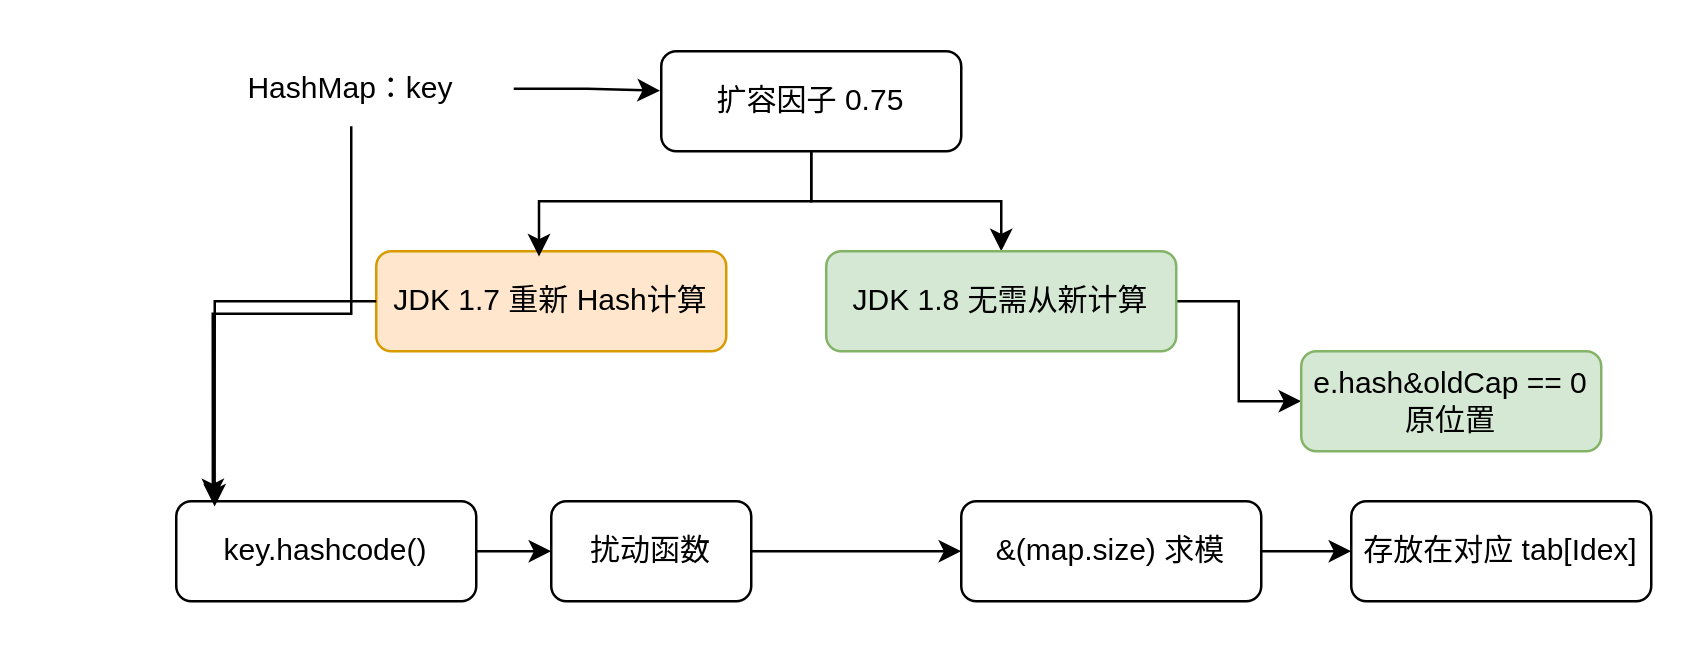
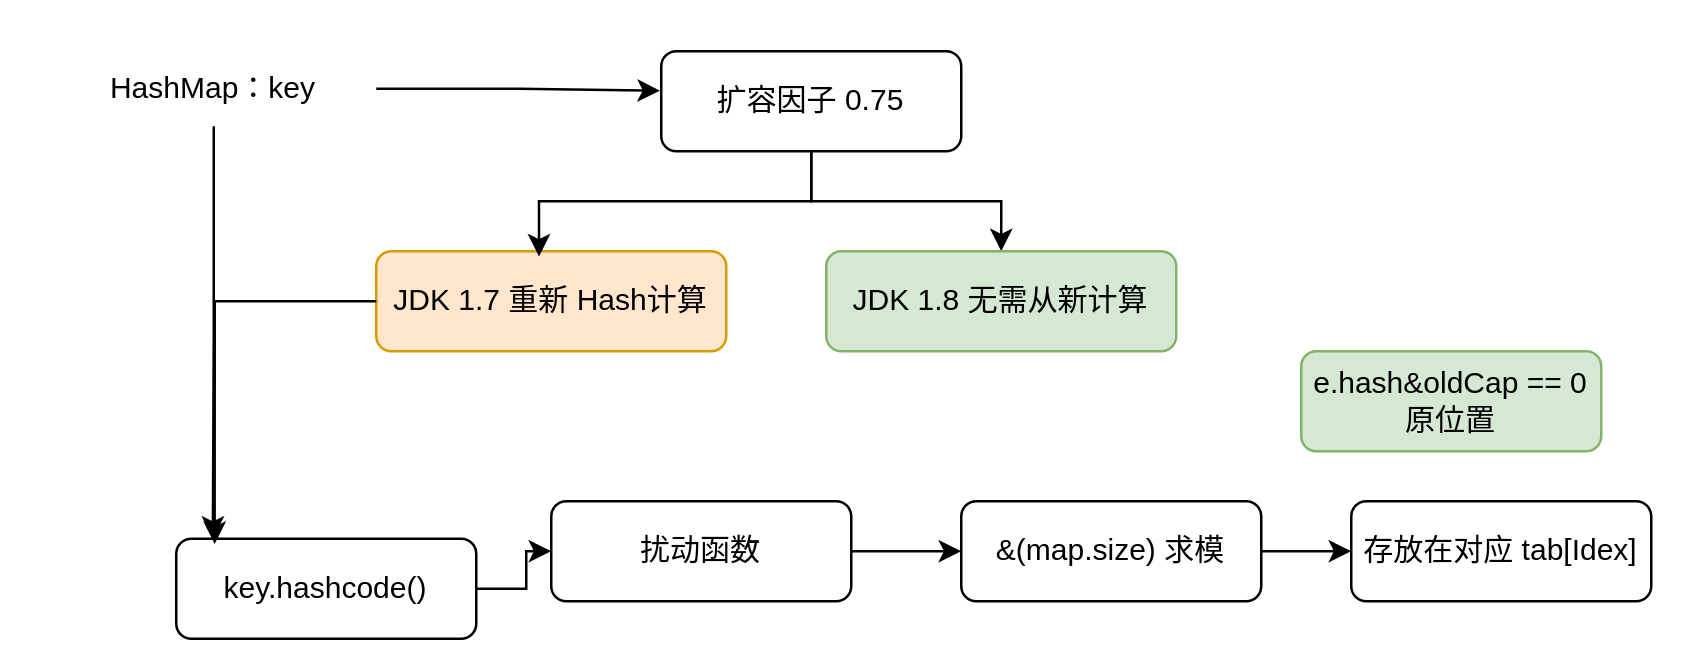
  <mxCell id="0" />
  <mxCell id="1" parent="0" />
  <mxCell id="2" style="edgeStyle=orthogonalEdgeStyle;rounded=0;orthogonalLoop=1;jettySize=auto;html=1;exitX=1;exitY=0.5;exitDx=0;exitDy=0;" parent="1" source="3" target="5" edge="1"><mxGeometry relative="1" as="geometry" /></mxCell>
- <mxCell id="3" value="key.hashcode()" style="rounded=1;whiteSpace=wrap;html=1;" parent="1" vertex="1"><mxGeometry x="70" y="200" width="120" height="40" as="geometry" /></mxCell>
+ <mxCell id="3" value="key.hashcode()" style="rounded=1;whiteSpace=wrap;html=1;" parent="1" vertex="1"><mxGeometry x="70" y="215" width="120" height="40" as="geometry" /></mxCell>
  <mxCell id="4" style="edgeStyle=orthogonalEdgeStyle;rounded=0;orthogonalLoop=1;jettySize=auto;html=1;exitX=1;exitY=0.5;exitDx=0;exitDy=0;entryX=0;entryY=0.5;entryDx=0;entryDy=0;" parent="1" source="5" target="8" edge="1"><mxGeometry relative="1" as="geometry" /></mxCell>
- <mxCell id="5" value="扰动函数" style="rounded=1;whiteSpace=wrap;html=1;" parent="1" vertex="1"><mxGeometry x="220" y="200" width="80" height="40" as="geometry" /></mxCell>
- <mxCell id="6" value="HashMap：key" style="text;html=1;align=center;verticalAlign=middle;whiteSpace=wrap;rounded=0;" parent="1" vertex="1"><mxGeometry x="75" y="20" width="130" height="30" as="geometry" /></mxCell>
+ <mxCell id="5" value="扰动函数" style="rounded=1;whiteSpace=wrap;html=1;" parent="1" vertex="1"><mxGeometry x="220" y="200" width="120" height="40" as="geometry" /></mxCell>
+ <mxCell id="6" value="HashMap：key" style="text;html=1;align=center;verticalAlign=middle;whiteSpace=wrap;rounded=0;" parent="1" vertex="1"><mxGeometry y="20" width="130" height="30" as="geometry" x="20" /></mxCell>
  <mxCell id="7" style="edgeStyle=orthogonalEdgeStyle;rounded=0;orthogonalLoop=1;jettySize=auto;html=1;exitX=1;exitY=0.5;exitDx=0;exitDy=0;entryX=0;entryY=0.5;entryDx=0;entryDy=0;" parent="1" source="8" target="9" edge="1"><mxGeometry relative="1" as="geometry" /></mxCell>
  <mxCell id="8" value="&amp;amp;(map.size) 求模" style="rounded=1;whiteSpace=wrap;html=1;" parent="1" vertex="1"><mxGeometry x="384" y="200" width="120" height="40" as="geometry" /></mxCell>
  <mxCell id="9" value="存放在对应 tab[Idex]" style="rounded=1;whiteSpace=wrap;html=1;" parent="1" vertex="1"><mxGeometry x="540" y="200" width="120" height="40" as="geometry" /></mxCell>
  <mxCell id="10" style="edgeStyle=orthogonalEdgeStyle;rounded=0;orthogonalLoop=1;jettySize=auto;html=1;exitX=0.5;exitY=1;exitDx=0;exitDy=0;" parent="1" source="11" target="15" edge="1"><mxGeometry relative="1" as="geometry" /></mxCell>
  <mxCell id="11" value="扩容因子 0.75" style="rounded=1;whiteSpace=wrap;html=1;" parent="1" vertex="1"><mxGeometry x="264" y="20" width="120" height="40" as="geometry" /></mxCell>
  <mxCell id="12" style="edgeStyle=orthogonalEdgeStyle;rounded=0;orthogonalLoop=1;jettySize=auto;html=1;exitX=1;exitY=0.5;exitDx=0;exitDy=0;entryX=-0.004;entryY=0.395;entryDx=0;entryDy=0;entryPerimeter=0;" parent="1" source="6" target="11" edge="1"><mxGeometry relative="1" as="geometry" /></mxCell>
  <mxCell id="13" value="JDK 1.7 重新 Hash计算" style="rounded=1;whiteSpace=wrap;html=1;fillColor=#ffe6cc;strokeColor=#d79b00;" parent="1" vertex="1"><mxGeometry x="150" y="100" width="140" height="40" as="geometry" /></mxCell>
- <mxCell id="14" style="edgeStyle=orthogonalEdgeStyle;rounded=0;orthogonalLoop=1;jettySize=auto;html=1;exitX=1;exitY=0.5;exitDx=0;exitDy=0;entryX=0;entryY=0.5;entryDx=0;entryDy=0;" parent="1" source="15" target="16" edge="1"><mxGeometry relative="1" as="geometry" /></mxCell>
  <mxCell id="15" value="JDK 1.8 无需从新计算" style="rounded=1;whiteSpace=wrap;html=1;fillColor=#d5e8d4;strokeColor=#82b366;" parent="1" vertex="1"><mxGeometry x="330" y="100" width="140" height="40" as="geometry" /></mxCell>
  <mxCell id="16" value="e.hash&amp;amp;oldCap == 0&lt;div&gt;原位置&lt;/div&gt;" style="rounded=1;whiteSpace=wrap;html=1;fillColor=#d5e8d4;strokeColor=#82b366;" parent="1" vertex="1"><mxGeometry x="520" y="140" width="120" height="40" as="geometry" /></mxCell>
  <mxCell id="17" style="edgeStyle=orthogonalEdgeStyle;rounded=0;orthogonalLoop=1;jettySize=auto;html=1;exitX=0.5;exitY=1;exitDx=0;exitDy=0;entryX=0.465;entryY=0.053;entryDx=0;entryDy=0;entryPerimeter=0;" parent="1" source="11" target="13" edge="1"><mxGeometry relative="1" as="geometry" /></mxCell>
  <mxCell id="18" style="edgeStyle=orthogonalEdgeStyle;rounded=0;orthogonalLoop=1;jettySize=auto;html=1;exitX=0.5;exitY=1;exitDx=0;exitDy=0;entryX=0.122;entryY=0;entryDx=0;entryDy=0;entryPerimeter=0;" parent="1" source="6" target="3" edge="1"><mxGeometry relative="1" as="geometry" /></mxCell>
  <mxCell id="19" style="edgeStyle=orthogonalEdgeStyle;rounded=0;orthogonalLoop=1;jettySize=auto;html=1;exitX=0;exitY=0.5;exitDx=0;exitDy=0;entryX=0.128;entryY=0.053;entryDx=0;entryDy=0;entryPerimeter=0;" parent="1" source="13" target="3" edge="1"><mxGeometry relative="1" as="geometry" /></mxCell>
